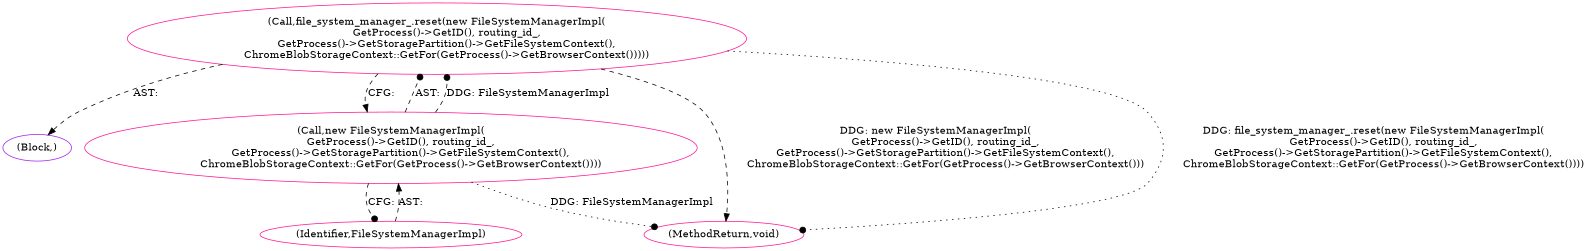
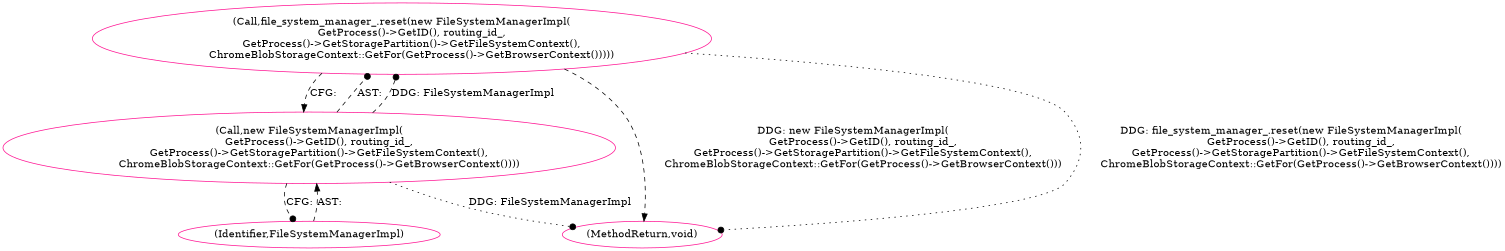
  digraph {
    node [color=deeppink]
    edge [arrowhead=dot style=dashed]
    n1 [label="(Call,file_system_manager_.reset(new FileSystemManagerImpl(\n      GetProcess()->GetID(), routing_id_,\n      GetProcess()->GetStoragePartition()->GetFileSystemContext(),\n      ChromeBlobStorageContext::GetFor(GetProcess()->GetBrowserContext()))))"]
    n2 [label="(Call,new FileSystemManagerImpl(\n      GetProcess()->GetID(), routing_id_,\n      GetProcess()->GetStoragePartition()->GetFileSystemContext(),\n      ChromeBlobStorageContext::GetFor(GetProcess()->GetBrowserContext())))"]
-   n3 [color=purple label="(Block,)"]
    n4 [label="(MethodReturn,void)"]
    n5 [label="(Identifier,FileSystemManagerImpl)"]
    n1 -> n2 [arrowhead=normal label="CFG: "]
-   n1 -> n3 [arrowhead=normal label="AST: "]
    n1 -> n4 [arrowhead=normal label="DDG: new FileSystemManagerImpl(\n      GetProcess()->GetID(), routing_id_,\n      GetProcess()->GetStoragePartition()->GetFileSystemContext(),\n      ChromeBlobStorageContext::GetFor(GetProcess()->GetBrowserContext()))"]
    n1 -> n4 [label="DDG: file_system_manager_.reset(new FileSystemManagerImpl(\n      GetProcess()->GetID(), routing_id_,\n      GetProcess()->GetStoragePartition()->GetFileSystemContext(),\n      ChromeBlobStorageContext::GetFor(GetProcess()->GetBrowserContext())))" style=dotted]
    n2 -> n1 [label="AST: "]
    n2 -> n1 [label="DDG: FileSystemManagerImpl"]
    n2 -> n4 [label="DDG: FileSystemManagerImpl" style=dotted]
    n2 -> n5 [label="CFG: "]
    n5 -> n2 [arrowhead=normal label="AST: "]
  }
